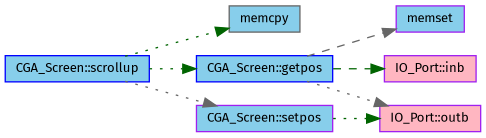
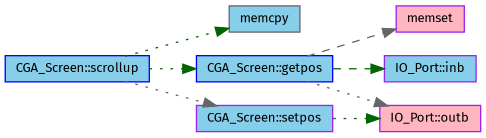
  digraph {
    fontname="Fira Sans"
    rankdir=LR
    node [color=purple fillcolor=skyblue fontname="Fira Sans" fontsize=10 shape=record style=filled]
    edge [color=darkgreen fontname="Fira Sans" fontsize=10 labelfontname=Helvetica labelfontsize=10 style=dotted]
    n1 [color=blue fontcolor=black height=0.2 label="CGA_Screen::scrollup" width=0.4]
    n2 [color=gray40 height=0.2 label=memcpy width=0.4]
    n3 [color=blue height=0.2 label="CGA_Screen::getpos" width=0.4]
    n4 [height=0.2 label="CGA_Screen::setpos" width=0.4]
-   n5 [height=0.2 label=memset width=0.4]
+   n5 [fillcolor=lightpink height=0.2 label=memset width=0.4]
    n6 [fillcolor=lightpink height=0.2 label="IO_Port::outb" width=0.4]
-   n7 [fillcolor=lightpink height=0.2 label="IO_Port::inb" width=0.4]
+   n7 [height=0.2 label="IO_Port::inb" width=0.4]
    n1 -> n2
    n1 -> n3
    n1 -> n4 [color=gray40]
    n3 -> n5 [color=gray40 style=dashed]
    n3 -> n6 [color=gray40]
    n3 -> n7 [style=dashed]
    n4 -> n6
  }
